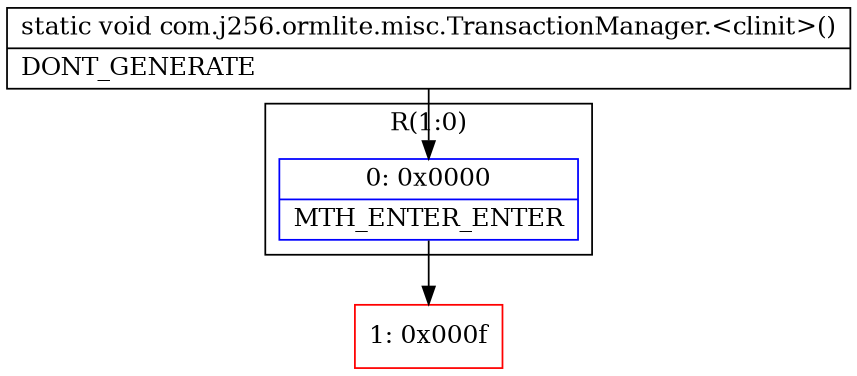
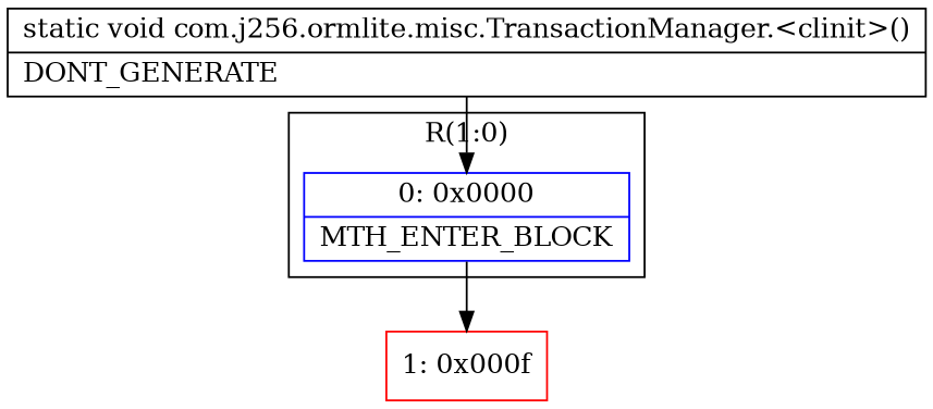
  digraph {
    node [shape=record]
-   n1 [color=blue label="{0\:\ 0x0000|MTH_ENTER_ENTER\l}"]
+   n1 [color=blue label="{0\:\ 0x0000|MTH_ENTER_BLOCK\l}"]
    n2 [color=red label="{1\:\ 0x000f}"]
    n3 [label="{static void com.j256.ormlite.misc.TransactionManager.\<clinit\>()  | DONT_GENERATE\l}"]
    subgraph cluster_1 {
      label="R(1:0)"
      n1
    }
    n1 -> n2
    n3 -> n1
  }
